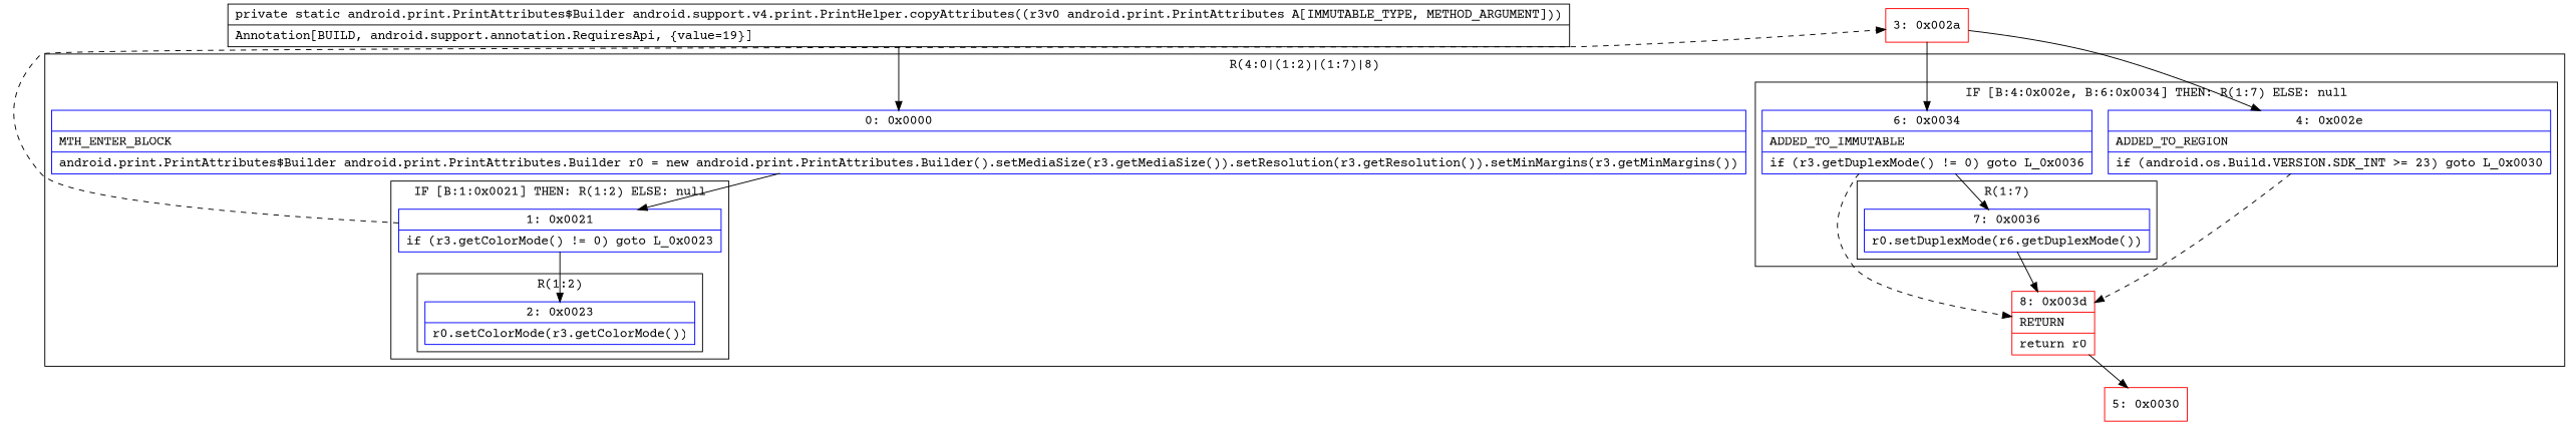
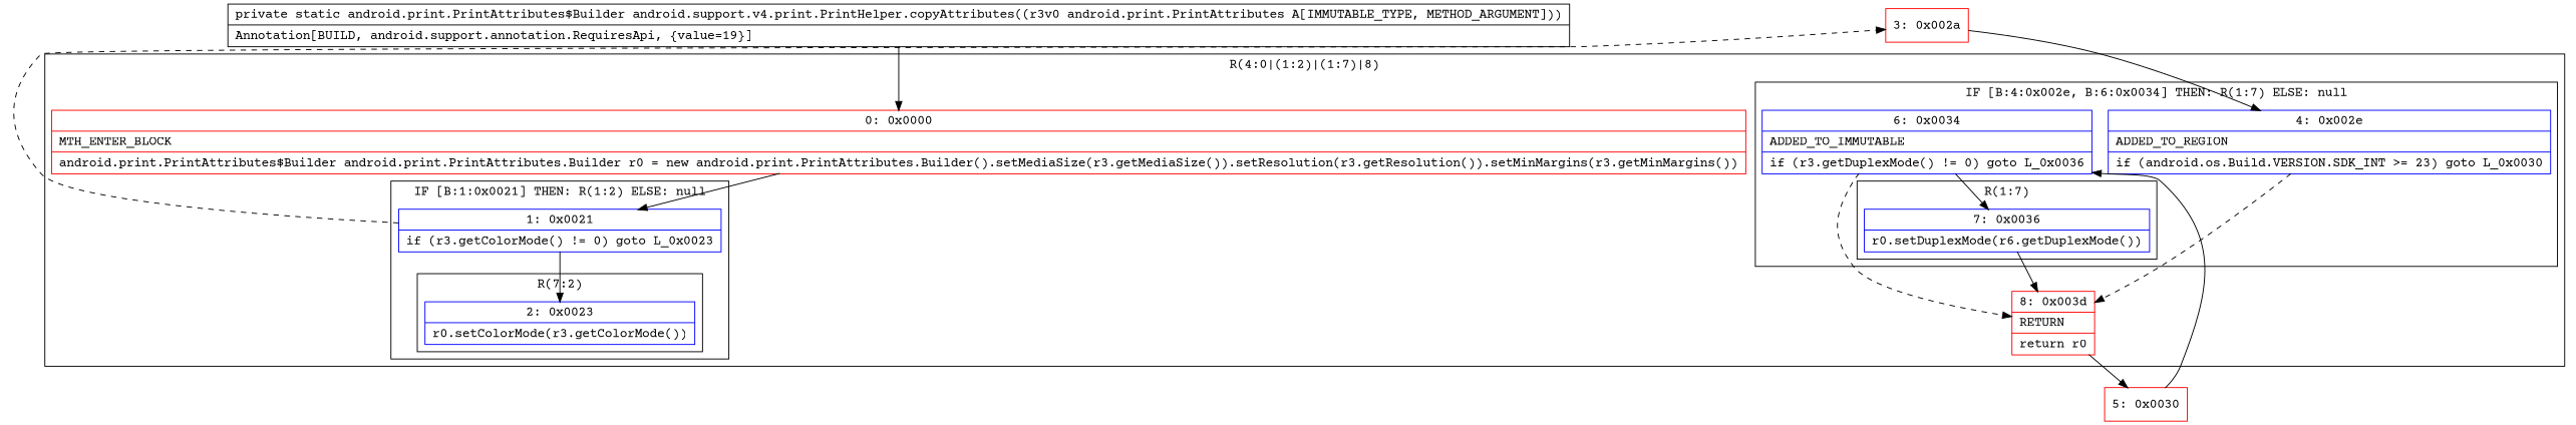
  digraph {
    fontname="Courier Prime"
    node [color=blue fontname="Courier Prime" shape=record]
    edge [fontname="Courier Prime"]
    n1 [label="{2\:\ 0x0023|r0.setColorMode(r3.getColorMode())\l}"]
    n2 [label="{1\:\ 0x0021|if (r3.getColorMode() != 0) goto L_0x0023\l}"]
    n3 [label="{7\:\ 0x0036|r0.setDuplexMode(r6.getDuplexMode())\l}"]
    n4 [label="{4\:\ 0x002e|ADDED_TO_REGION\l|if (android.os.Build.VERSION.SDK_INT \>= 23) goto L_0x0030\l}"]
    n5 [label="{6\:\ 0x0034|ADDED_TO_IMMUTABLE\l|if (r3.getDuplexMode() != 0) goto L_0x0036\l}"]
-   n6 [label="{0\:\ 0x0000|MTH_ENTER_BLOCK\l|android.print.PrintAttributes$Builder android.print.PrintAttributes.Builder r0 = new android.print.PrintAttributes.Builder().setMediaSize(r3.getMediaSize()).setResolution(r3.getResolution()).setMinMargins(r3.getMinMargins())\l}"]
+   n6 [color=red label="{0\:\ 0x0000|MTH_ENTER_BLOCK\l|android.print.PrintAttributes$Builder android.print.PrintAttributes.Builder r0 = new android.print.PrintAttributes.Builder().setMediaSize(r3.getMediaSize()).setResolution(r3.getResolution()).setMinMargins(r3.getMinMargins())\l}"]
    n7 [color=red label="{8\:\ 0x003d|RETURN\l|return r0\l}"]
    n8 [color=red label="{3\:\ 0x002a}"]
    n9 [color=red label="{5\:\ 0x0030}"]
    n10 [label="{private static android.print.PrintAttributes$Builder android.support.v4.print.PrintHelper.copyAttributes((r3v0 android.print.PrintAttributes A[IMMUTABLE_TYPE, METHOD_ARGUMENT]))  | Annotation[BUILD, android.support.annotation.RequiresApi, \{value=19\}]\l}" color=""]
    subgraph cluster_1 {
      label="R(4:0|(1:2)|(1:7)|8)"
      n6
      n7
      subgraph cluster_2 {
        label="IF [B:1:0x0021] THEN: R(1:2) ELSE: null"
        n2
        subgraph cluster_3 {
-         label="R(1:2)"
+         label="R(7:2)"
          n1
        }
      }
      subgraph cluster_4 {
        label="IF [B:4:0x002e, B:6:0x0034] THEN: R(1:7) ELSE: null"
        n4
        n5
        subgraph cluster_5 {
          label="R(1:7)"
          n3
        }
      }
    }
    n2 -> n1
    n2 -> n8 [style=dashed]
    n3 -> n7
    n4 -> n7 [style=dashed]
    n5 -> n3
    n5 -> n7 [style=dashed]
    n6 -> n2
    n7 -> n9
    n8 -> n4
-   n8 -> n5
+   n9 -> n5
    n10 -> n6
  }
